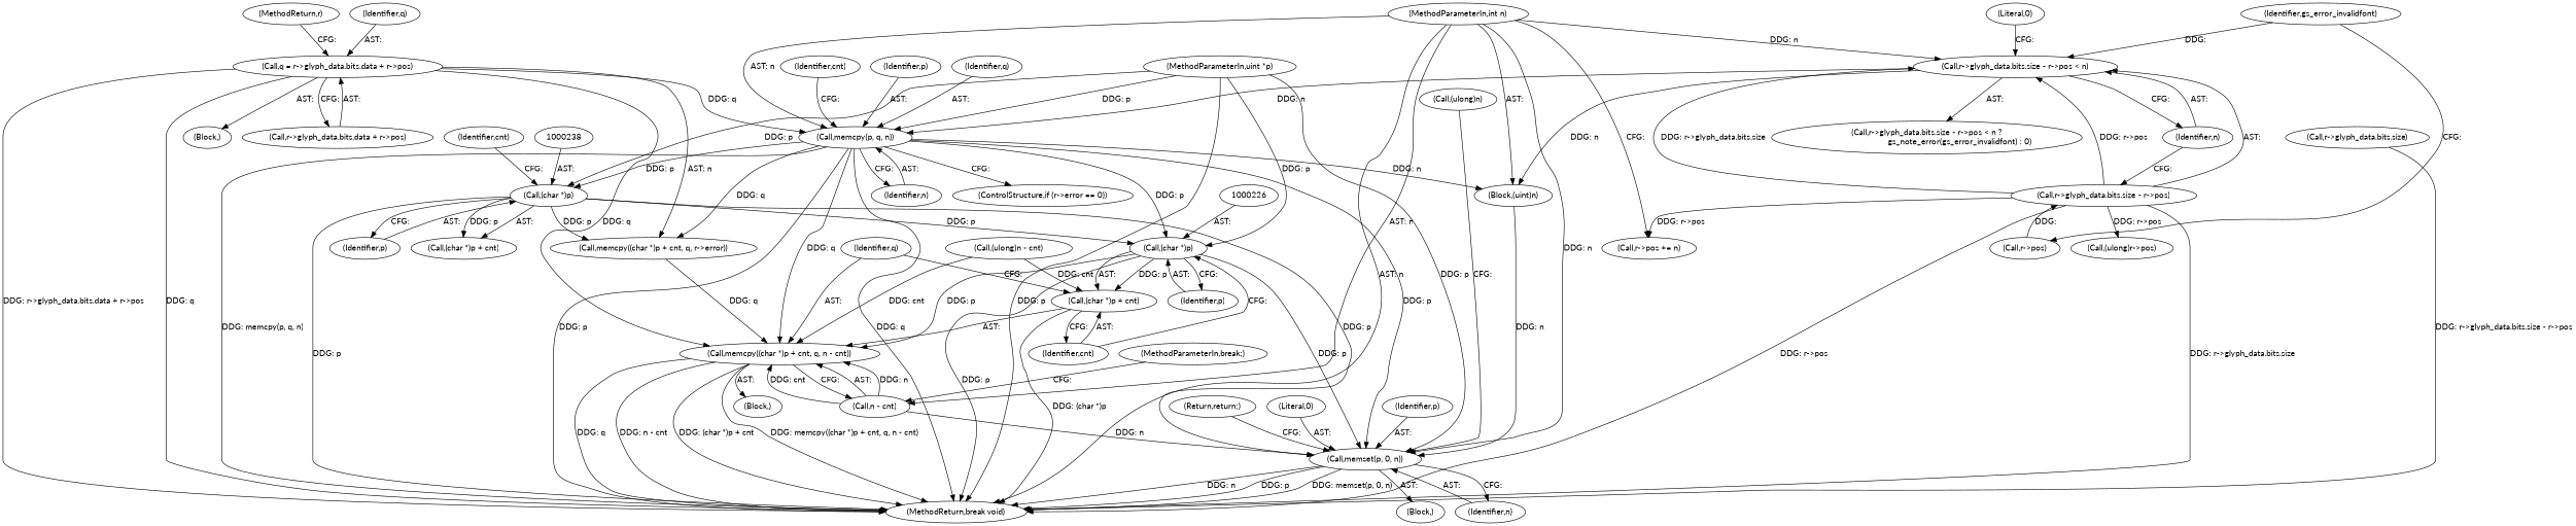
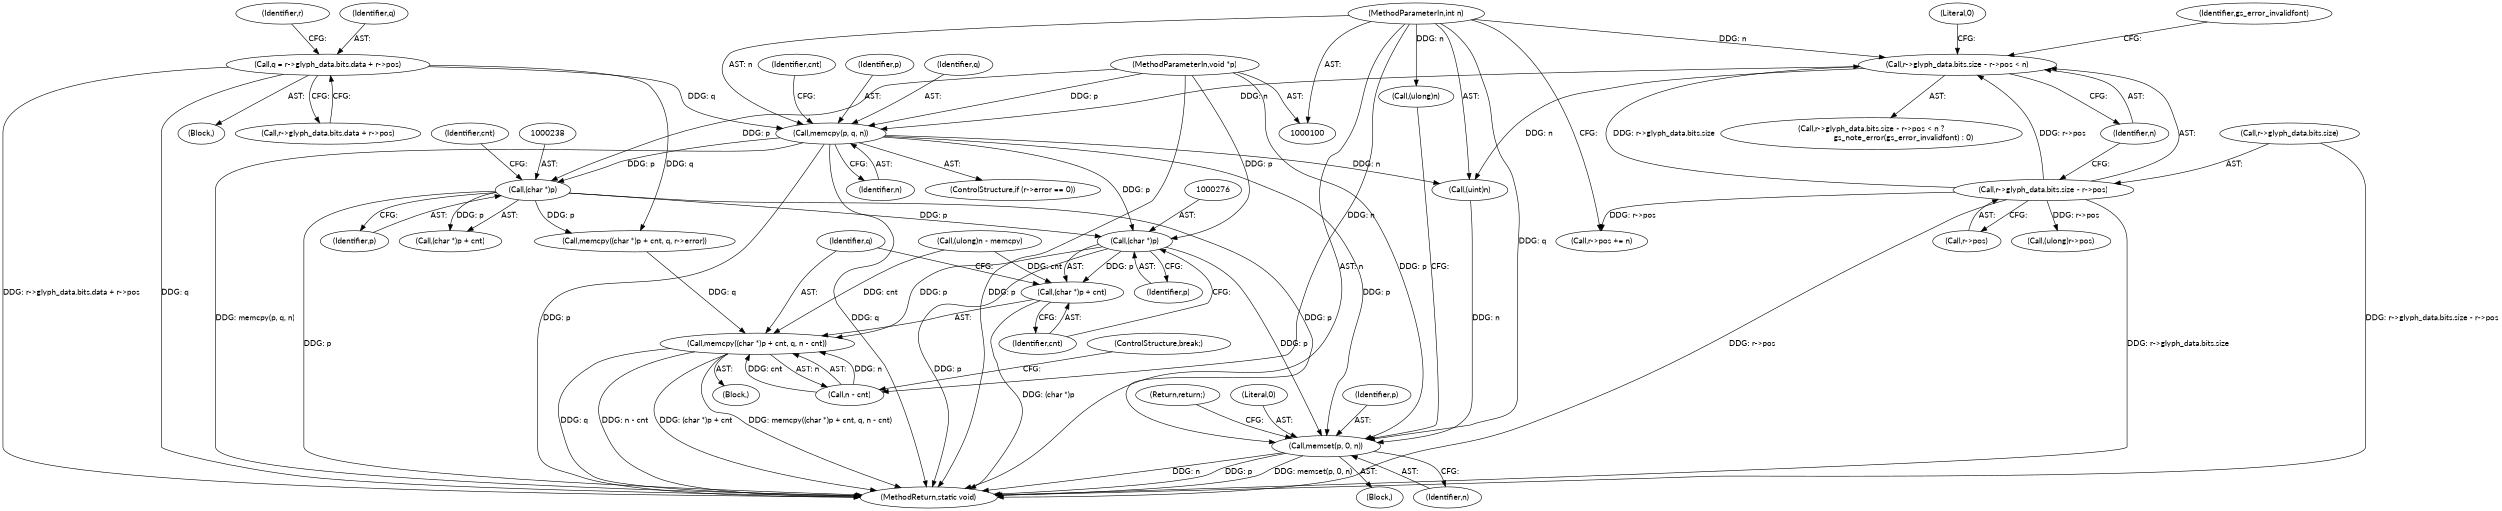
  digraph {
    fontname=Lato
    node [fontname=Lato]
    edge [fontname=Lato]
    n1 [label="(Call,(char *)p)"]
    n2 [label="(Call,memcpy((char *)p + cnt, q, n - cnt))"]
    n3 [label="(Call,(char *)p + cnt)"]
    n4 [label="(Call,memset(p, 0, n))"]
    n5 [label="(Identifier,p)"]
-   n6 [label="(MethodReturn,break void)"]
+   n6 [label="(MethodReturn,static void)"]
    n7 [label="(Call,n - cnt)"]
    n8 [label="(Block,)"]
    n9 [label="(Identifier,cnt)"]
    n10 [label="(Identifier,n)"]
    n11 [label="(Block,)"]
    n12 [label="(Call,(char *)p)"]
    n13 [label="(Call,memcpy((char *)p + cnt, q, r->error))"]
    n14 [label="(Call,(char *)p + cnt)"]
    n15 [label="(Identifier,p)"]
    n16 [label="(Call,memcpy(p, q, n))"]
    n17 [label="(Identifier,n)"]
    n18 [label="(ControlStructure,if (r->error == 0))"]
-   n19 [label="(Block,(uint)n)"]
-   n20 [label="(MethodParameterIn,uint *p)"]
+   n19 [label="(Call,(uint)n)"]
+   n20 [label="(MethodParameterIn,void *p)"]
+   1000100
    n22 [label="(Call,q = r->glyph_data.bits.data + r->pos)"]
    n23 [label="(Call,r->glyph_data.bits.data + r->pos)"]
    n24 [label="(Block,)"]
    n25 [label="(Call,r->glyph_data.bits.size - r->pos < n)"]
    n26 [label="(Call,r->glyph_data.bits.size - r->pos < n ?\n                             gs_note_error(gs_error_invalidfont) : 0)"]
    n27 [label="(Identifier,n)"]
    n28 [label="(Call,r->glyph_data.bits.size - r->pos)"]
    n29 [label="(Call,r->pos)"]
    n30 [label="(Call,r->pos += n)"]
    n31 [label="(Call,(ulong)r->pos)"]
    n32 [label="(MethodParameterIn,int n)"]
    n33 [label="(Call,(ulong)n)"]
-   n34 [label="(MethodReturn,r)"]
+   n34 [label="(Identifier,r)"]
    n35 [label="(Return,return;)"]
    n36 [label="(Literal,0)"]
-   n37 [label="(MethodParameterIn,break;)"]
+   n37 [label="(ControlStructure,break;)"]
    n38 [label="(Literal,0)"]
    n39 [label="(Identifier,cnt)"]
    n40 [label="(Identifier,q)"]
    n41 [label="(Identifier,cnt)"]
    n42 [label="(Identifier,p)"]
    n43 [label="(Identifier,gs_error_invalidfont)"]
    n44 [label="(Identifier,q)"]
    n45 [label="(Identifier,q)"]
    n46 [label="(Call,r->glyph_data.bits.size)"]
-   n47 [label="(Call,(ulong)n - cnt)"]
+   n47 [label="(Call,(ulong)n - memcpy)"]
    n48 [label="(Identifier,p)"]
-   1000226
+   1000226 [label=1000276]
    n50 [label=1000238]
    n1 -> n2 [label="DDG: p"]
    n1 -> n3 [label="AST: "]
    n1 -> n3 [label="DDG: p"]
    n1 -> n4 [label="DDG: p"]
    n1 -> n5 [label="CFG: "]
    n1 -> n6 [label="DDG: p"]
    n2 -> n6 [label="DDG: memcpy((char *)p + cnt, q, n - cnt)"]
    n2 -> n6 [label="DDG: q"]
    n2 -> n6 [label="DDG: n - cnt"]
    n2 -> n6 [label="DDG: (char *)p + cnt"]
-   n2 -> n7 [label="CFG: "]
+   n2 -> n7 [label="AST: n"]
    n2 -> n8 [label="AST: "]
    n3 -> n2 [label="AST: "]
    n3 -> n6 [label="DDG: (char *)p"]
    n3 -> n9 [label="CFG: "]
    n4 -> n6 [label="DDG: memset(p, 0, n)"]
    n4 -> n6 [label="DDG: n"]
    n4 -> n6 [label="DDG: p"]
    n4 -> n10 [label="CFG: "]
    n4 -> n11 [label="AST: "]
    n5 -> n1 [label="AST: "]
    n7 -> n2 [label="AST: "]
    n7 -> n2 [label="DDG: n"]
    n7 -> n2 [label="DDG: cnt"]
-   n7 -> n4 [label="DDG: n"]
    n9 -> n1 [label="CFG: "]
    n9 -> n3 [label="AST: "]
    n10 -> n4 [label="AST: "]
    n12 -> n1 [label="DDG: p"]
    n12 -> n4 [label="DDG: p"]
    n12 -> n6 [label="DDG: p"]
    n12 -> n13 [label="DDG: p"]
    n12 -> n14 [label="AST: "]
    n12 -> n14 [label="DDG: p"]
    n12 -> n15 [label="CFG: "]
    n13 -> n2 [label="DDG: q"]
    n15 -> n12 [label="AST: "]
    n16 -> n1 [label="DDG: p"]
-   n16 -> n2 [label="DDG: q"]
    n16 -> n4 [label="DDG: p"]
    n16 -> n6 [label="DDG: q"]
    n16 -> n6 [label="DDG: memcpy(p, q, n)"]
    n16 -> n6 [label="DDG: p"]
    n16 -> n12 [label="DDG: p"]
-   n16 -> n13 [label="DDG: q"]
    n16 -> n17 [label="CFG: "]
-   n16 -> n18 [label="CFG: "]
+   n16 -> n18 [label="AST: "]
    n16 -> n19 [label="DDG: n"]
    n17 -> n16 [label="AST: "]
    n19 -> n4 [label="DDG: n"]
    n20 -> n1 [label="DDG: p"]
    n20 -> n4 [label="DDG: p"]
    n20 -> n6 [label="DDG: p"]
    n20 -> n12 [label="DDG: p"]
    n20 -> n16 [label="DDG: p"]
-   n22 -> n2 [label="DDG: q"]
+   n20 -> 1000100 [label="AST: "]
    n22 -> n6 [label="DDG: r->glyph_data.bits.data + r->pos"]
    n22 -> n6 [label="DDG: q"]
-   n22 -> n13 [label="AST: n"]
+   n22 -> n13 [label="DDG: q"]
    n22 -> n16 [label="DDG: q"]
    n22 -> n23 [label="CFG: "]
    n22 -> n24 [label="AST: "]
-   n23 -> n22 [label="AST: "]
+   n23 -> n22 [label="CFG: "]
    n25 -> n16 [label="DDG: n"]
    n25 -> n19 [label="DDG: n"]
    n25 -> n26 [label="AST: "]
    n25 -> n27 [label="CFG: "]
    n27 -> n25 [label="AST: "]
    n27 -> n28 [label="CFG: "]
    n28 -> n6 [label="DDG: r->pos"]
    n28 -> n6 [label="DDG: r->glyph_data.bits.size"]
    n28 -> n25 [label="AST: "]
    n28 -> n25 [label="DDG: r->glyph_data.bits.size"]
    n28 -> n25 [label="DDG: r->pos"]
-   n43 -> n29 [label="CFG: "]
+   n28 -> n29 [label="CFG: "]
    n28 -> n30 [label="DDG: r->pos"]
    n28 -> n31 [label="DDG: r->pos"]
-   n29 -> n28 [label="DDG: "]
-   n32 -> n4 [label="DDG: n"]
+   n29 -> n28 [label="AST: "]
+   n32 -> n4 [label="DDG: q"]
    n32 -> n6 [label="AST: n"]
-   n32 -> n7 [label="AST: n"]
+   n32 -> n7 [label="DDG: n"]
    n32 -> n16 [label="AST: n"]
    n32 -> n19 [label="AST: "]
+   n32 -> 1000100 [label="AST: "]
    n32 -> n25 [label="DDG: n"]
    n32 -> n30 [label="CFG: "]
+   n32 -> n33 [label="DDG: n"]
    n33 -> n4 [label="CFG: "]
    n34 -> n22 [label="CFG: "]
    n35 -> n4 [label="CFG: "]
    n36 -> n25 [label="CFG: "]
    n37 -> n7 [label="CFG: "]
    n38 -> n4 [label="AST: "]
    n39 -> n12 [label="CFG: "]
    n40 -> n2 [label="AST: "]
    n40 -> n3 [label="CFG: "]
    n41 -> n16 [label="CFG: "]
    n42 -> n16 [label="AST: "]
-   n43 -> n25 [label="DDG: "]
+   n43 -> n25 [label="CFG: "]
    n44 -> n22 [label="AST: "]
    n45 -> n16 [label="AST: "]
    n46 -> n6 [label="DDG: r->glyph_data.bits.size - r->pos"]
+   n46 -> n28 [label="AST: "]
    n47 -> n2 [label="DDG: cnt"]
    n47 -> n3 [label="DDG: cnt"]
    n48 -> n4 [label="AST: "]
    1000226 -> n1 [label="AST: "]
    n50 -> n12 [label="AST: "]
  }
